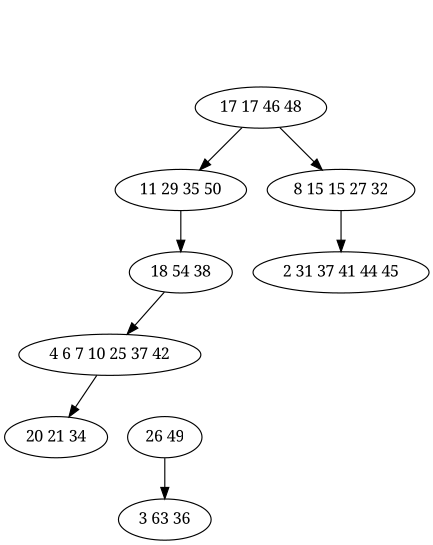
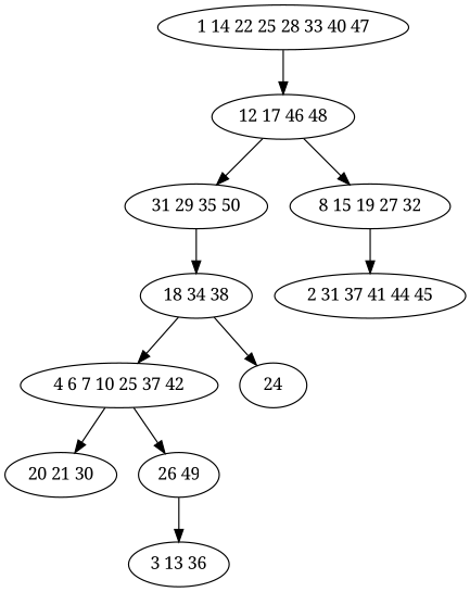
  digraph {
    fontname="Noto Serif"
    node [fontname="Noto Serif"]
    edge [fontname="Noto Serif"]
-   n2 [label="17 17 46 48"]
-   n3 [label="11 29 35 50"]
-   n4 [label="8 15 15 27 32"]
-   n5 [label="18 54 38"]
+   n1 [label="1 14 22 25 28 33 40 47"]
+   n2 [label="12 17 46 48"]
+   n3 [label="31 29 35 50"]
+   n4 [label="8 15 19 27 32"]
+   n5 [label="18 34 38"]
    n6 [label="2 31 37 41 44 45"]
    n7 [label="4 6 7 10 25 37 42"]
-   n9 [label="20 21 34"]
+   n8 [label=24]
+   n9 [label="20 21 30"]
    n10 [label="26 49"]
-   n11 [label="3 63 36"]
+   n11 [label="3 13 36"]
+   n1 -> n2
    n2 -> n3
    n2 -> n4
    n3 -> n5
    n4 -> n6
    n5 -> n7
+   n5 -> n8
    n7 -> n9
+   n7 -> n10
    n10 -> n11
  }
